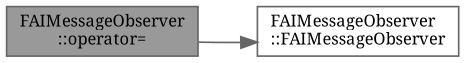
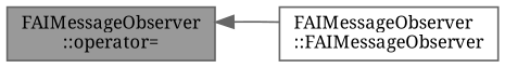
  digraph {
    rankdir=LR
    fontname="Noto Serif"
    node [fontname="Noto Serif" fontsize=10 shape=box style=filled]
    n1 [color=gray40 fillcolor=grey60 fontcolor=black height=0.2 label="FAIMessageObserver\l::operator=" width=0.4]
    n2 [color=grey40 fillcolor=white height=0.2 label="FAIMessageObserver\l::FAIMessageObserver" width=0.4]
-   n1 -> n2 [color=gray40 fontname="Noto Serif" fontsize=10 labelfontname=Helvetica labelfontsize=10 style=solid]
+   n2 -> n1 [color=gray40 fontname="Noto Serif" fontsize=10 labelfontname=Helvetica labelfontsize=10 style=solid]
  }
